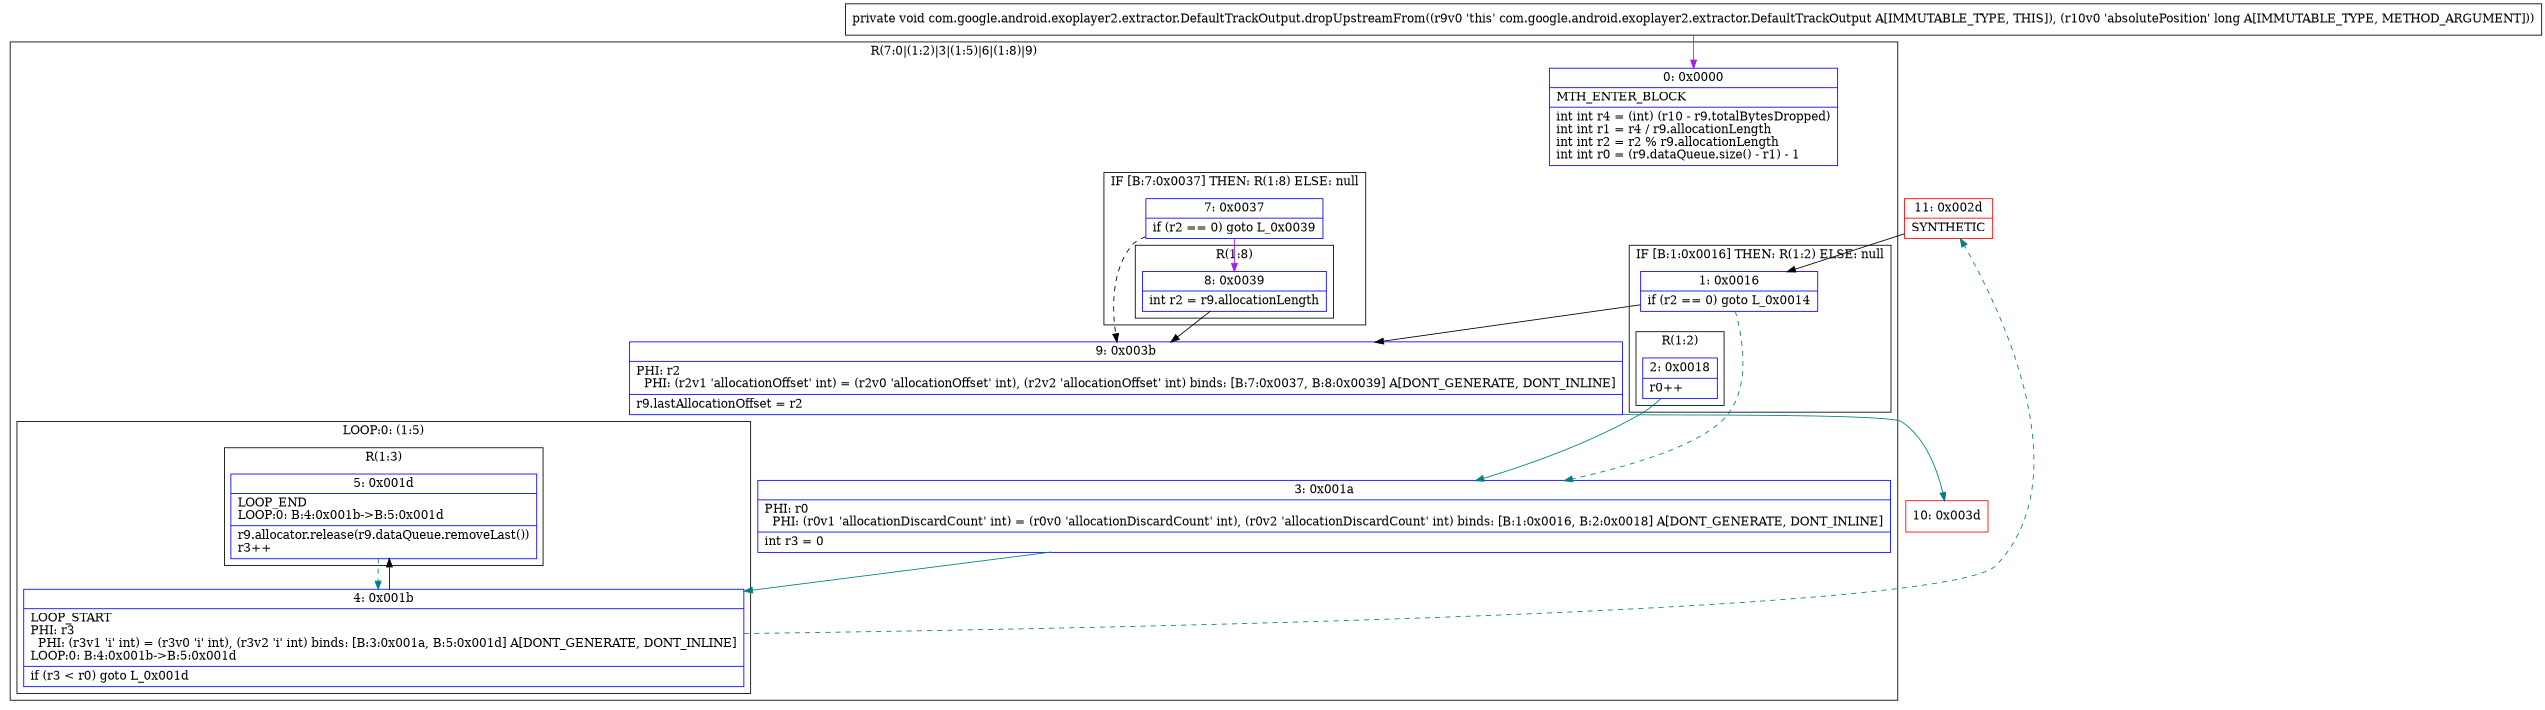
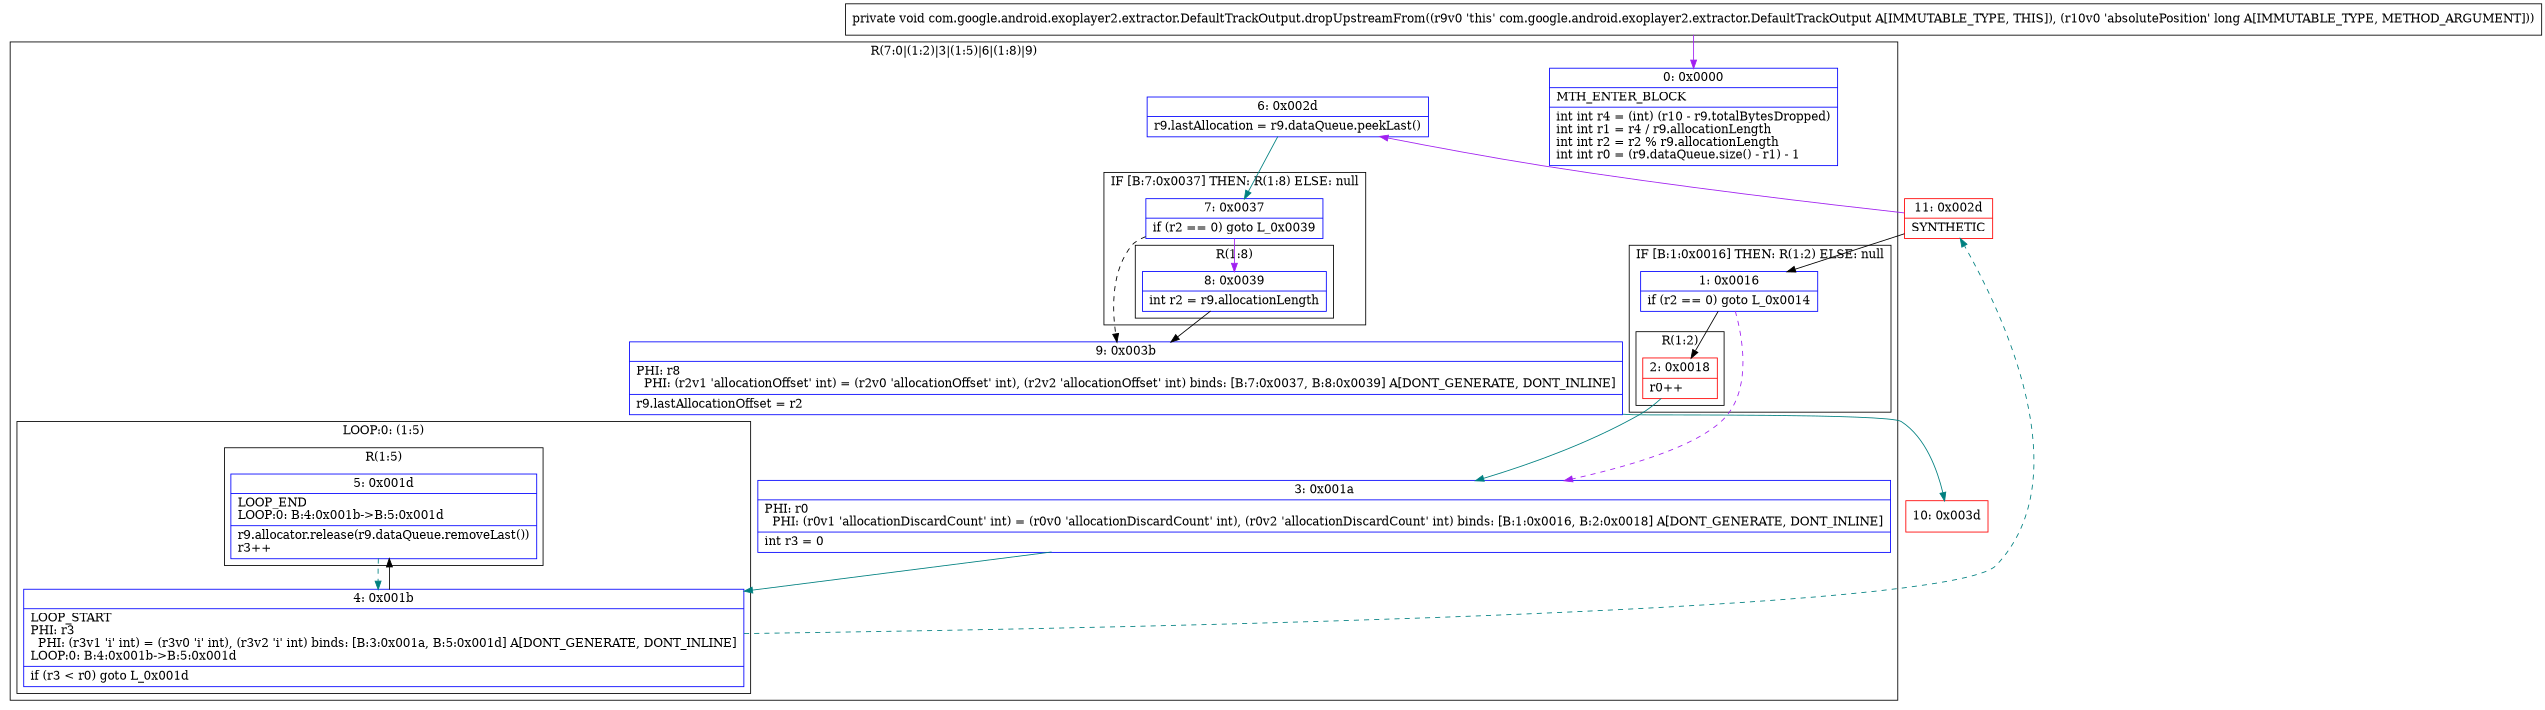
  digraph {
    node [color=blue shape=record]
    edge [color=teal]
-   n1 [label="{2\:\ 0x0018|r0++\l}"]
+   n1 [color=red label="{2\:\ 0x0018|r0++\l}"]
    n2 [label="{1\:\ 0x0016|if (r2 == 0) goto L_0x0014\l}"]
    n3 [label="{5\:\ 0x001d|LOOP_END\lLOOP:0: B:4:0x001b\-\>B:5:0x001d\l|r9.allocator.release(r9.dataQueue.removeLast())\lr3++\l}"]
    n4 [label="{4\:\ 0x001b|LOOP_START\lPHI: r3 \l  PHI: (r3v1 'i' int) = (r3v0 'i' int), (r3v2 'i' int) binds: [B:3:0x001a, B:5:0x001d] A[DONT_GENERATE, DONT_INLINE]\lLOOP:0: B:4:0x001b\-\>B:5:0x001d\l|if (r3 \< r0) goto L_0x001d\l}"]
    n5 [label="{8\:\ 0x0039|int r2 = r9.allocationLength\l}"]
    n6 [label="{7\:\ 0x0037|if (r2 == 0) goto L_0x0039\l}"]
    n7 [label="{0\:\ 0x0000|MTH_ENTER_BLOCK\l|int int r4 = (int) (r10 \- r9.totalBytesDropped)\lint int r1 = r4 \/ r9.allocationLength\lint int r2 = r2 % r9.allocationLength\lint int r0 = (r9.dataQueue.size() \- r1) \- 1\l}"]
    n8 [label="{3\:\ 0x001a|PHI: r0 \l  PHI: (r0v1 'allocationDiscardCount' int) = (r0v0 'allocationDiscardCount' int), (r0v2 'allocationDiscardCount' int) binds: [B:1:0x0016, B:2:0x0018] A[DONT_GENERATE, DONT_INLINE]\l|int r3 = 0\l}"]
-   n10 [label="{9\:\ 0x003b|PHI: r2 \l  PHI: (r2v1 'allocationOffset' int) = (r2v0 'allocationOffset' int), (r2v2 'allocationOffset' int) binds: [B:7:0x0037, B:8:0x0039] A[DONT_GENERATE, DONT_INLINE]\l|r9.lastAllocationOffset = r2\l}"]
+   n9 [label="{6\:\ 0x002d|r9.lastAllocation = r9.dataQueue.peekLast()\l}"]
+   n10 [label="{9\:\ 0x003b|PHI: r8 \l  PHI: (r2v1 'allocationOffset' int) = (r2v0 'allocationOffset' int), (r2v2 'allocationOffset' int) binds: [B:7:0x0037, B:8:0x0039] A[DONT_GENERATE, DONT_INLINE]\l|r9.lastAllocationOffset = r2\l}"]
    n11 [color=red label="{11\:\ 0x002d|SYNTHETIC\l}"]
    n12 [color=red label="{10\:\ 0x003d}"]
    n13 [label="{private void com.google.android.exoplayer2.extractor.DefaultTrackOutput.dropUpstreamFrom((r9v0 'this' com.google.android.exoplayer2.extractor.DefaultTrackOutput A[IMMUTABLE_TYPE, THIS]), (r10v0 'absolutePosition' long A[IMMUTABLE_TYPE, METHOD_ARGUMENT])) }" color=""]
    subgraph cluster_1 {
      label="R(7:0|(1:2)|3|(1:5)|6|(1:8)|9)"
      n7
      n8
+     n9
      n10
      subgraph cluster_2 {
        label="IF [B:1:0x0016] THEN: R(1:2) ELSE: null"
        n2
        subgraph cluster_3 {
          label="R(1:2)"
          n1
        }
      }
      subgraph cluster_4 {
        label="LOOP:0: (1:5)"
        n4
        subgraph cluster_5 {
-         label="R(1:3)"
+         label="R(1:5)"
          n3
        }
      }
      subgraph cluster_6 {
        label="IF [B:7:0x0037] THEN: R(1:8) ELSE: null"
        n6
        subgraph cluster_7 {
          label="R(1:8)"
          n5
        }
      }
    }
    n1 -> n8
-   n2 -> n10 [color=black]
-   n2 -> n8 [style=dashed]
+   n2 -> n1 [color=black]
+   n2 -> n8 [color=purple style=dashed]
    n3 -> n4 [style=dashed]
    n4 -> n3 [color=black]
    n4 -> n11 [style=dashed]
    n5 -> n10 [color=black]
    n6 -> n5 [color=purple]
    n6 -> n10 [color=black style=dashed]
    n8 -> n4
+   n9 -> n6
    n10 -> n12
    n11 -> n2 [color=black]
+   n11 -> n9 [color=purple]
    n13 -> n7 [color=purple]
  }
